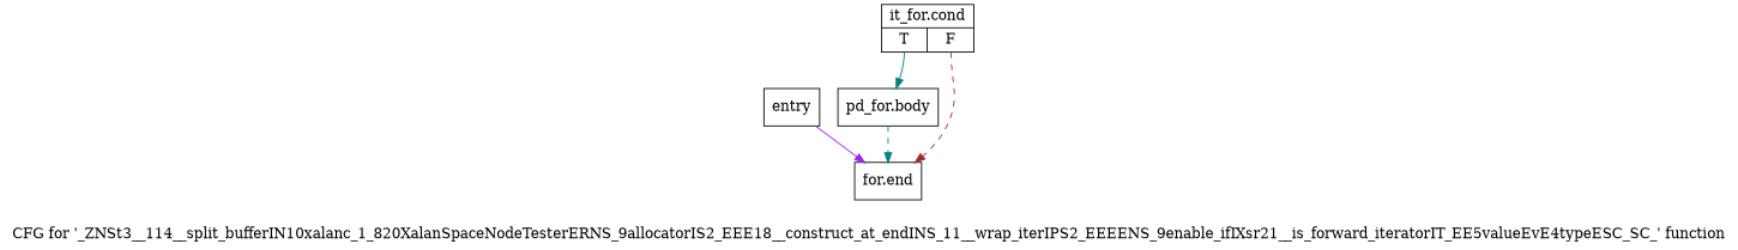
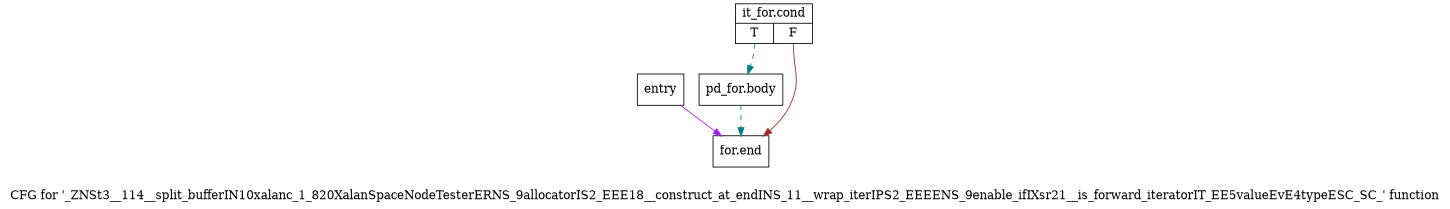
  digraph {
    label="CFG for '_ZNSt3__114__split_bufferIN10xalanc_1_820XalanSpaceNodeTesterERNS_9allocatorIS2_EEE18__construct_at_endINS_11__wrap_iterIPS2_EEEENS_9enable_ifIXsr21__is_forward_iteratorIT_EE5valueEvE4typeESC_SC_' function"
    node [shape=record]
    edge [color=teal style=solid]
    n1 [label="{entry}"]
    n2 [label="{for.end}"]
    n3 [label="{it_for.cond|{<s0>T|<s1>F}}"]
    n4 [label="{pd_for.body}"]
    n1 -> n2 [color=purple]
-   n3 -> n2 [color=brown style=dashed tailport=s1]
-   n3 -> n4 [tailport=s0]
+   n3 -> n2 [color=brown tailport=s1]
+   n3 -> n4 [style=dashed tailport=s0]
    n4 -> n2 [style=dashed]
  }
